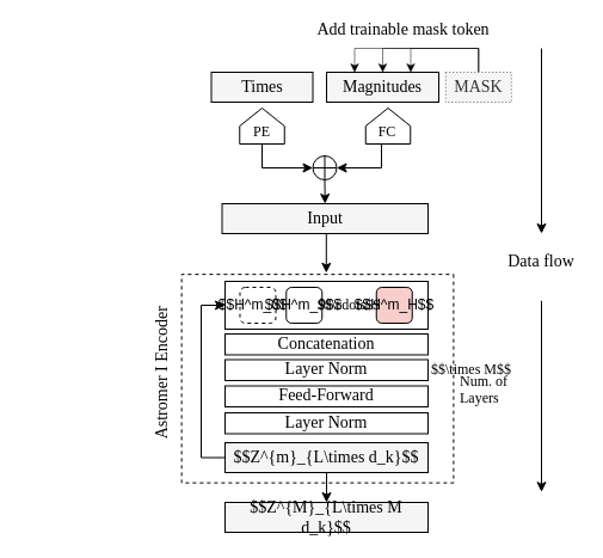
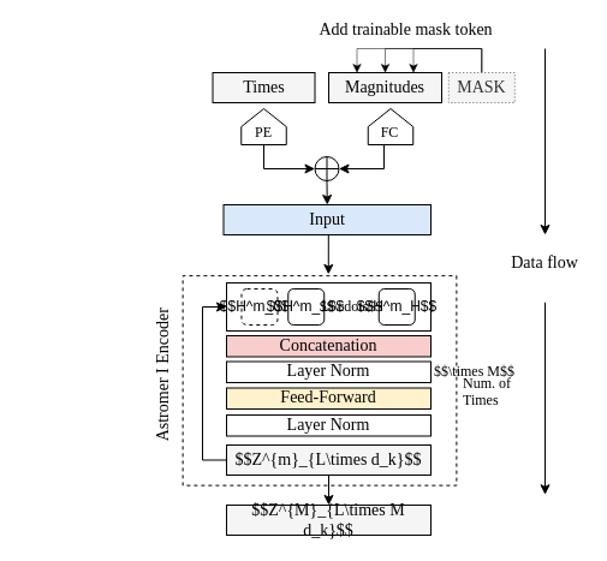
  <mxCell id="0" />
  <mxCell id="1" parent="0" />
  <mxCell id="2" value="" style="rounded=0;whiteSpace=wrap;html=1;fillColor=none;dashed=1;rotation=90;" parent="1" vertex="1"><mxGeometry x="178.26" y="202.5" width="174.49" height="227.75" as="geometry" /></mxCell>
  <mxCell id="3" value="" style="rounded=0;whiteSpace=wrap;html=1;rotation=90;" parent="1" vertex="1"><mxGeometry x="253" y="170" width="40" height="170" as="geometry" /></mxCell>
  <mxCell id="4" value="$$H^m_0$$" style="rounded=1;whiteSpace=wrap;html=1;dashed=1;" parent="1" vertex="1"><mxGeometry x="200.49" y="240" width="30" height="30" as="geometry" /></mxCell>
- <mxCell id="5" value="$$H^m_9$$" style="rounded=1;whiteSpace=wrap;html=1;" parent="1" vertex="1"><mxGeometry x="239.25" y="240" width="30" height="30" as="geometry" /></mxCell>
- <mxCell id="6" value="$$H^m_H$$" style="rounded=1;whiteSpace=wrap;html=1;fillColor=#f8cecc;" parent="1" vertex="1"><mxGeometry x="314.74" y="240" width="30" height="30" as="geometry" /></mxCell>
+ <mxCell id="5" value="$$H^m_1$$" style="rounded=1;whiteSpace=wrap;html=1;" parent="1" vertex="1"><mxGeometry x="239.25" y="240" width="30" height="30" as="geometry" /></mxCell>
+ <mxCell id="6" value="$$H^m_H$$" style="rounded=1;whiteSpace=wrap;html=1;" parent="1" vertex="1"><mxGeometry x="314.74" y="240" width="30" height="30" as="geometry" /></mxCell>
  <mxCell id="7" value="&lt;font style=&quot;font-size: 14px;&quot; face=&quot;Garamond&quot;&gt;Layer Norm&lt;/font&gt;" style="rounded=0;whiteSpace=wrap;html=1;rotation=0;" parent="1" vertex="1"><mxGeometry x="188" y="300.5" width="170" height="17.5" as="geometry" /></mxCell>
  <mxCell id="8" value="&lt;font style=&quot;font-size: 14px;&quot; face=&quot;Garamond&quot;&gt;Astromer I Encoder&lt;/font&gt;" style="text;html=1;strokeColor=none;fillColor=none;align=center;verticalAlign=middle;whiteSpace=wrap;rounded=0;rotation=-90;" parent="1" vertex="1"><mxGeometry x="20.49" y="296.5" width="229.5" height="30" as="geometry" /></mxCell>
- <mxCell id="9" value="&lt;font face=&quot;Garamond&quot;&gt;&lt;span style=&quot;font-size: 14px;&quot;&gt;Feed-Forward&lt;/span&gt;&lt;/font&gt;" style="rounded=0;whiteSpace=wrap;html=1;rotation=0;" parent="1" vertex="1"><mxGeometry x="188" y="322.5" width="170" height="17.5" as="geometry" /></mxCell>
+ <mxCell id="9" value="&lt;font face=&quot;Garamond&quot;&gt;&lt;span style=&quot;font-size: 14px;&quot;&gt;Feed-Forward&lt;/span&gt;&lt;/font&gt;" style="rounded=0;whiteSpace=wrap;html=1;rotation=0;fillColor=#fff2cc;" parent="1" vertex="1"><mxGeometry x="188" y="322.5" width="170" height="17.5" as="geometry" /></mxCell>
  <mxCell id="10" value="&lt;font style=&quot;font-size: 14px;&quot; face=&quot;Garamond&quot;&gt;Layer Norm&lt;/font&gt;" style="rounded=0;whiteSpace=wrap;html=1;rotation=0;" parent="1" vertex="1"><mxGeometry x="188" y="345" width="170" height="17.5" as="geometry" /></mxCell>
- <mxCell id="11" value="&lt;font style=&quot;font-size: 14px;&quot; face=&quot;Garamond&quot;&gt;Concatenation&lt;/font&gt;" style="rounded=0;whiteSpace=wrap;html=1;rotation=0;" parent="1" vertex="1"><mxGeometry x="188" y="279" width="170" height="17.5" as="geometry" /></mxCell>
+ <mxCell id="11" value="&lt;font style=&quot;font-size: 14px;&quot; face=&quot;Garamond&quot;&gt;Concatenation&lt;/font&gt;" style="rounded=0;whiteSpace=wrap;html=1;rotation=0;fillColor=#f8cecc;" parent="1" vertex="1"><mxGeometry x="188" y="279" width="170" height="17.5" as="geometry" /></mxCell>
  <mxCell id="12" value="" style="endArrow=classic;html=1;rounded=0;" parent="1" edge="1"><mxGeometry width="50" height="50" relative="1" as="geometry"><mxPoint x="453" y="40" as="sourcePoint" /><mxPoint x="453" y="195" as="targetPoint" /></mxGeometry></mxCell>
  <mxCell id="13" value="&lt;font style=&quot;font-size: 14px;&quot; face=&quot;Garamond&quot;&gt;Data flow&lt;/font&gt;" style="text;html=1;strokeColor=none;fillColor=none;align=center;verticalAlign=middle;whiteSpace=wrap;rounded=0;fontSize=14;" parent="1" vertex="1"><mxGeometry x="423" y="202.5" width="60" height="30" as="geometry" /></mxCell>
  <mxCell id="14" value="" style="endArrow=classic;html=1;rounded=0;" parent="1" edge="1"><mxGeometry width="50" height="50" relative="1" as="geometry"><mxPoint x="453" y="251.25" as="sourcePoint" /><mxPoint x="453" y="411.25" as="targetPoint" /></mxGeometry></mxCell>
  <mxCell id="15" value="&lt;font style=&quot;font-size: 14px;&quot; face=&quot;Garamond&quot;&gt;Times&lt;/font&gt;" style="rounded=0;whiteSpace=wrap;html=1;rotation=0;fillColor=#f5f5f5;fontColor=#000000;strokeColor=#000000;" parent="1" vertex="1"><mxGeometry x="176.51" y="60" width="85" height="25" as="geometry" /></mxCell>
  <mxCell id="16" style="edgeStyle=orthogonalEdgeStyle;rounded=0;orthogonalLoop=1;jettySize=auto;html=1;exitX=0.5;exitY=0;exitDx=0;exitDy=0;entryX=0.75;entryY=0;entryDx=0;entryDy=0;strokeWidth=0.5;" parent="1" source="19" target="24" edge="1"><mxGeometry relative="1" as="geometry"><mxPoint x="369.5" y="243" as="targetPoint" /></mxGeometry></mxCell>
  <mxCell id="17" style="edgeStyle=orthogonalEdgeStyle;rounded=0;orthogonalLoop=1;jettySize=auto;html=1;exitX=0.5;exitY=0;exitDx=0;exitDy=0;entryX=0.5;entryY=0;entryDx=0;entryDy=0;strokeWidth=0.5;" parent="1" source="19" target="24" edge="1"><mxGeometry relative="1" as="geometry" /></mxCell>
  <mxCell id="18" style="edgeStyle=orthogonalEdgeStyle;rounded=0;orthogonalLoop=1;jettySize=auto;html=1;exitX=0.5;exitY=0;exitDx=0;exitDy=0;entryX=0.25;entryY=0;entryDx=0;entryDy=0;strokeWidth=0.5;" parent="1" source="19" target="24" edge="1"><mxGeometry relative="1" as="geometry" /></mxCell>
  <mxCell id="19" value="&lt;font style=&quot;font-size: 14px;&quot; face=&quot;Garamond&quot;&gt;MASK&lt;/font&gt;" style="rounded=0;whiteSpace=wrap;html=1;rotation=0;fillColor=#f5f5f5;fontColor=#333333;strokeColor=#666666;dashed=1;dashPattern=1 2;" parent="1" vertex="1"><mxGeometry x="372.75" y="60" width="55.06" height="25" as="geometry" /></mxCell>
  <mxCell id="20" style="edgeStyle=orthogonalEdgeStyle;rounded=0;orthogonalLoop=1;jettySize=auto;html=1;exitX=0.5;exitY=1;exitDx=0;exitDy=0;entryX=0.5;entryY=0;entryDx=0;entryDy=0;" parent="1" source="22" target="23" edge="1"><mxGeometry relative="1" as="geometry" /></mxCell>
  <mxCell id="21" style="edgeStyle=orthogonalEdgeStyle;rounded=0;orthogonalLoop=1;jettySize=auto;html=1;exitX=0;exitY=0.5;exitDx=0;exitDy=0;entryX=0.5;entryY=1;entryDx=0;entryDy=0;" parent="1" source="22" target="3" edge="1"><mxGeometry relative="1" as="geometry" /></mxCell>
  <mxCell id="22" value="&lt;div&gt;&lt;font style=&quot;font-size: 14px;&quot; face=&quot;Garamond&quot;&gt;$$Z^{m}_{L\times d_k}$$&lt;/font&gt;&lt;/div&gt;" style="rounded=0;whiteSpace=wrap;html=1;rotation=0;fillColor=#f5f5f5;strokeColor=#000000;fontColor=#000000;" parent="1" vertex="1"><mxGeometry x="188" y="370" width="170" height="25" as="geometry" /></mxCell>
  <mxCell id="23" value="&lt;font style=&quot;font-size: 14px;&quot; face=&quot;Garamond&quot;&gt;$$Z^{M}_{L\times M d_k}$$&lt;/font&gt;" style="rounded=0;whiteSpace=wrap;html=1;rotation=0;fillColor=#f5f5f5;strokeColor=#000000;fontColor=#000000;" parent="1" vertex="1"><mxGeometry x="188" y="420" width="170" height="25" as="geometry" /></mxCell>
  <mxCell id="24" value="&lt;font style=&quot;font-size: 14px;&quot; face=&quot;Garamond&quot;&gt;Magnitudes&lt;/font&gt;" style="rounded=0;whiteSpace=wrap;html=1;rotation=0;fillColor=#f5f5f5;fontColor=#000000;strokeColor=#000000;" parent="1" vertex="1"><mxGeometry x="273" y="60" width="94" height="25" as="geometry" /></mxCell>
  <mxCell id="25" value="&lt;font style=&quot;font-size: 14px;&quot; face=&quot;Garamond&quot;&gt;Add trainable mask token&lt;/font&gt;" style="text;html=1;align=center;verticalAlign=middle;whiteSpace=wrap;rounded=0;rotation=0;" parent="1" vertex="1"><mxGeometry x="243" y="20" width="189.29" height="10" as="geometry" /></mxCell>
  <mxCell id="26" value="" style="shape=loopLimit;whiteSpace=wrap;html=1;rotation=0;" parent="1" vertex="1"><mxGeometry x="200.26" y="90" width="37.5" height="30" as="geometry" /></mxCell>
  <mxCell id="27" style="edgeStyle=orthogonalEdgeStyle;rounded=0;orthogonalLoop=1;jettySize=auto;html=1;exitX=0.5;exitY=1;exitDx=0;exitDy=0;entryX=0;entryY=0.5;entryDx=0;entryDy=0;" parent="1" source="28" target="33" edge="1"><mxGeometry relative="1" as="geometry" /></mxCell>
  <mxCell id="28" value="&lt;font style=&quot;font-size: 12px;&quot; face=&quot;Garamond&quot;&gt;PE&lt;/font&gt;" style="text;html=1;align=center;verticalAlign=middle;whiteSpace=wrap;rounded=0;" parent="1" vertex="1"><mxGeometry x="204.01" y="100" width="30" height="20" as="geometry" /></mxCell>
  <mxCell id="29" style="edgeStyle=orthogonalEdgeStyle;rounded=0;orthogonalLoop=1;jettySize=auto;html=1;exitX=0.5;exitY=1;exitDx=0;exitDy=0;entryX=1;entryY=0.5;entryDx=0;entryDy=0;" parent="1" source="31" target="33" edge="1"><mxGeometry relative="1" as="geometry"><Array as="points"><mxPoint x="319" y="140" /></Array></mxGeometry></mxCell>
  <mxCell id="30" value="" style="shape=loopLimit;whiteSpace=wrap;html=1;rotation=0;" parent="1" vertex="1"><mxGeometry x="305.75" y="90" width="37.5" height="30" as="geometry" /></mxCell>
  <mxCell id="31" value="&lt;font face=&quot;Garamond&quot;&gt;FC&lt;/font&gt;" style="text;html=1;align=center;verticalAlign=middle;whiteSpace=wrap;rounded=0;" parent="1" vertex="1"><mxGeometry x="309.47" y="100" width="30" height="20" as="geometry" /></mxCell>
  <mxCell id="32" style="edgeStyle=orthogonalEdgeStyle;rounded=0;orthogonalLoop=1;jettySize=auto;html=1;exitX=0.5;exitY=1;exitDx=0;exitDy=0;entryX=0.5;entryY=0;entryDx=0;entryDy=0;" parent="1" source="33" target="34" edge="1"><mxGeometry relative="1" as="geometry" /></mxCell>
  <mxCell id="33" value="" style="shape=orEllipse;perimeter=ellipsePerimeter;whiteSpace=wrap;html=1;backgroundOutline=1;" parent="1" vertex="1"><mxGeometry x="261.51" y="130" width="20" height="20" as="geometry" /></mxCell>
- <mxCell id="34" value="&lt;font style=&quot;font-size: 14px;&quot; face=&quot;Garamond&quot;&gt;Input&lt;/font&gt;" style="rounded=0;whiteSpace=wrap;html=1;rotation=0;fillColor=#f5f5f5;fontColor=#000000;strokeColor=#000000;" parent="1" vertex="1"><mxGeometry x="185.51" y="170" width="172.49" height="25" as="geometry" /></mxCell>
+ <mxCell id="34" value="&lt;font style=&quot;font-size: 14px;&quot; face=&quot;Garamond&quot;&gt;Input&lt;/font&gt;" style="rounded=0;whiteSpace=wrap;html=1;rotation=0;fillColor=#dae8fc;fontColor=#000000;strokeColor=#000000;" parent="1" vertex="1"><mxGeometry x="185.51" y="170" width="172.49" height="25" as="geometry" /></mxCell>
  <mxCell id="35" value="&lt;div align=&quot;left&quot;&gt;&lt;font face=&quot;Garamond&quot;&gt;$$\times M$$ &lt;br&gt;&lt;/font&gt;&lt;/div&gt;" style="text;html=1;align=center;verticalAlign=middle;whiteSpace=wrap;rounded=0;" parent="1" vertex="1"><mxGeometry x="357.23" y="272.5" width="75.06" height="73.5" as="geometry" /></mxCell>
  <mxCell id="36" value="&lt;div&gt;&lt;font face=&quot;Garamond&quot;&gt;$$\cdots$$&lt;/font&gt;&lt;/div&gt;" style="text;html=1;align=center;verticalAlign=middle;whiteSpace=wrap;rounded=0;" parent="1" vertex="1"><mxGeometry x="261.51" y="240" width="60" height="30" as="geometry" /></mxCell>
  <mxCell id="37" style="edgeStyle=orthogonalEdgeStyle;rounded=0;orthogonalLoop=1;jettySize=auto;html=1;exitX=0.5;exitY=1;exitDx=0;exitDy=0;entryX=-0.007;entryY=0.468;entryDx=0;entryDy=0;entryPerimeter=0;" parent="1" source="34" target="2" edge="1"><mxGeometry relative="1" as="geometry" /></mxCell>
- <mxCell id="38" value="&lt;div align=&quot;left&quot;&gt;&lt;font face=&quot;Garamond&quot;&gt;Num. of&amp;nbsp;&lt;/font&gt;&lt;/div&gt;&lt;div align=&quot;left&quot;&gt;&lt;font face=&quot;Garamond&quot;&gt;Layers&lt;/font&gt;&lt;/div&gt;" style="text;whiteSpace=wrap;html=1;" parent="1" vertex="1"><mxGeometry x="383" y="304.5" width="90" height="60" as="geometry" /></mxCell>
+ <mxCell id="38" value="&lt;div align=&quot;left&quot;&gt;&lt;font face=&quot;Garamond&quot;&gt;Num. of&amp;nbsp;&lt;/font&gt;&lt;/div&gt;&lt;div align=&quot;left&quot;&gt;&lt;font face=&quot;Garamond&quot;&gt;Times&lt;/font&gt;&lt;/div&gt;" style="text;whiteSpace=wrap;html=1;" parent="1" vertex="1"><mxGeometry x="383" y="304.5" width="90" height="60" as="geometry" /></mxCell>
